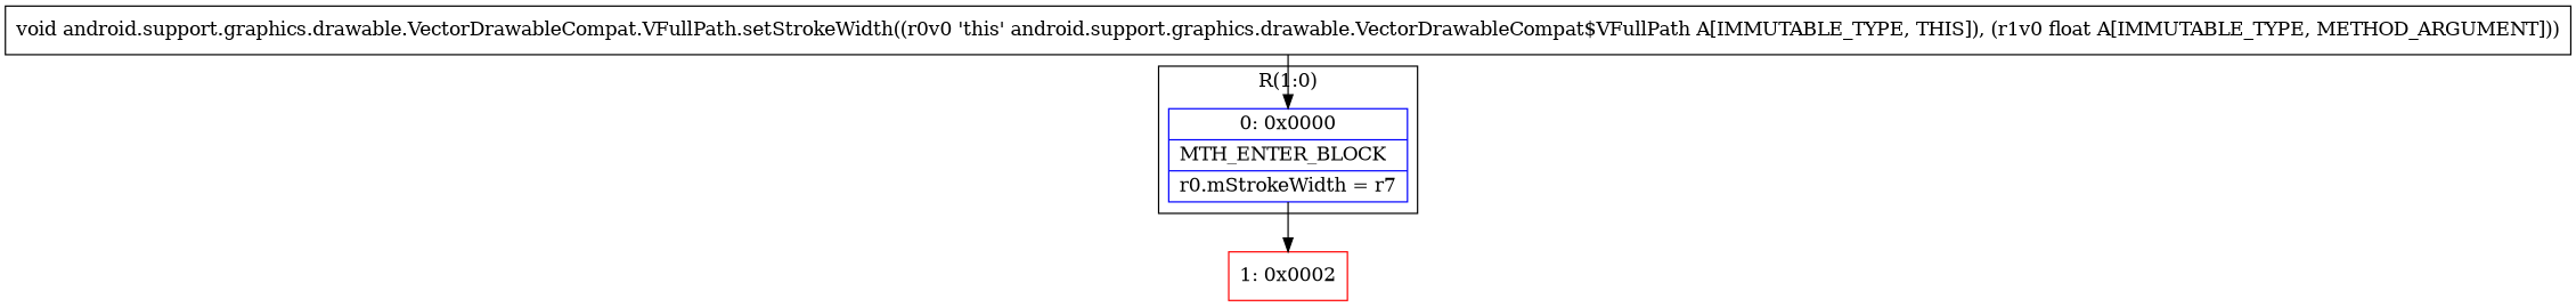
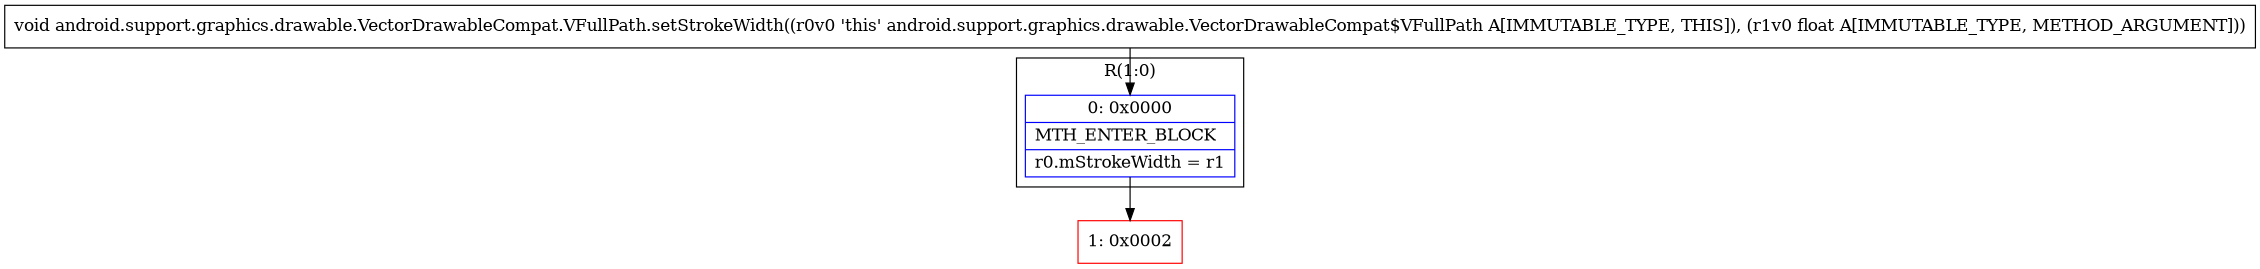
  digraph {
    node [shape=record]
-   n1 [color=blue label="{0\:\ 0x0000|MTH_ENTER_BLOCK\l|r0.mStrokeWidth = r7\l}"]
+   n1 [color=blue label="{0\:\ 0x0000|MTH_ENTER_BLOCK\l|r0.mStrokeWidth = r1\l}"]
    n2 [color=red label="{1\:\ 0x0002}"]
    n3 [label="{void android.support.graphics.drawable.VectorDrawableCompat.VFullPath.setStrokeWidth((r0v0 'this' android.support.graphics.drawable.VectorDrawableCompat$VFullPath A[IMMUTABLE_TYPE, THIS]), (r1v0 float A[IMMUTABLE_TYPE, METHOD_ARGUMENT])) }"]
    subgraph cluster_1 {
      label="R(1:0)"
      n1
    }
    n1 -> n2
    n3 -> n1
  }
